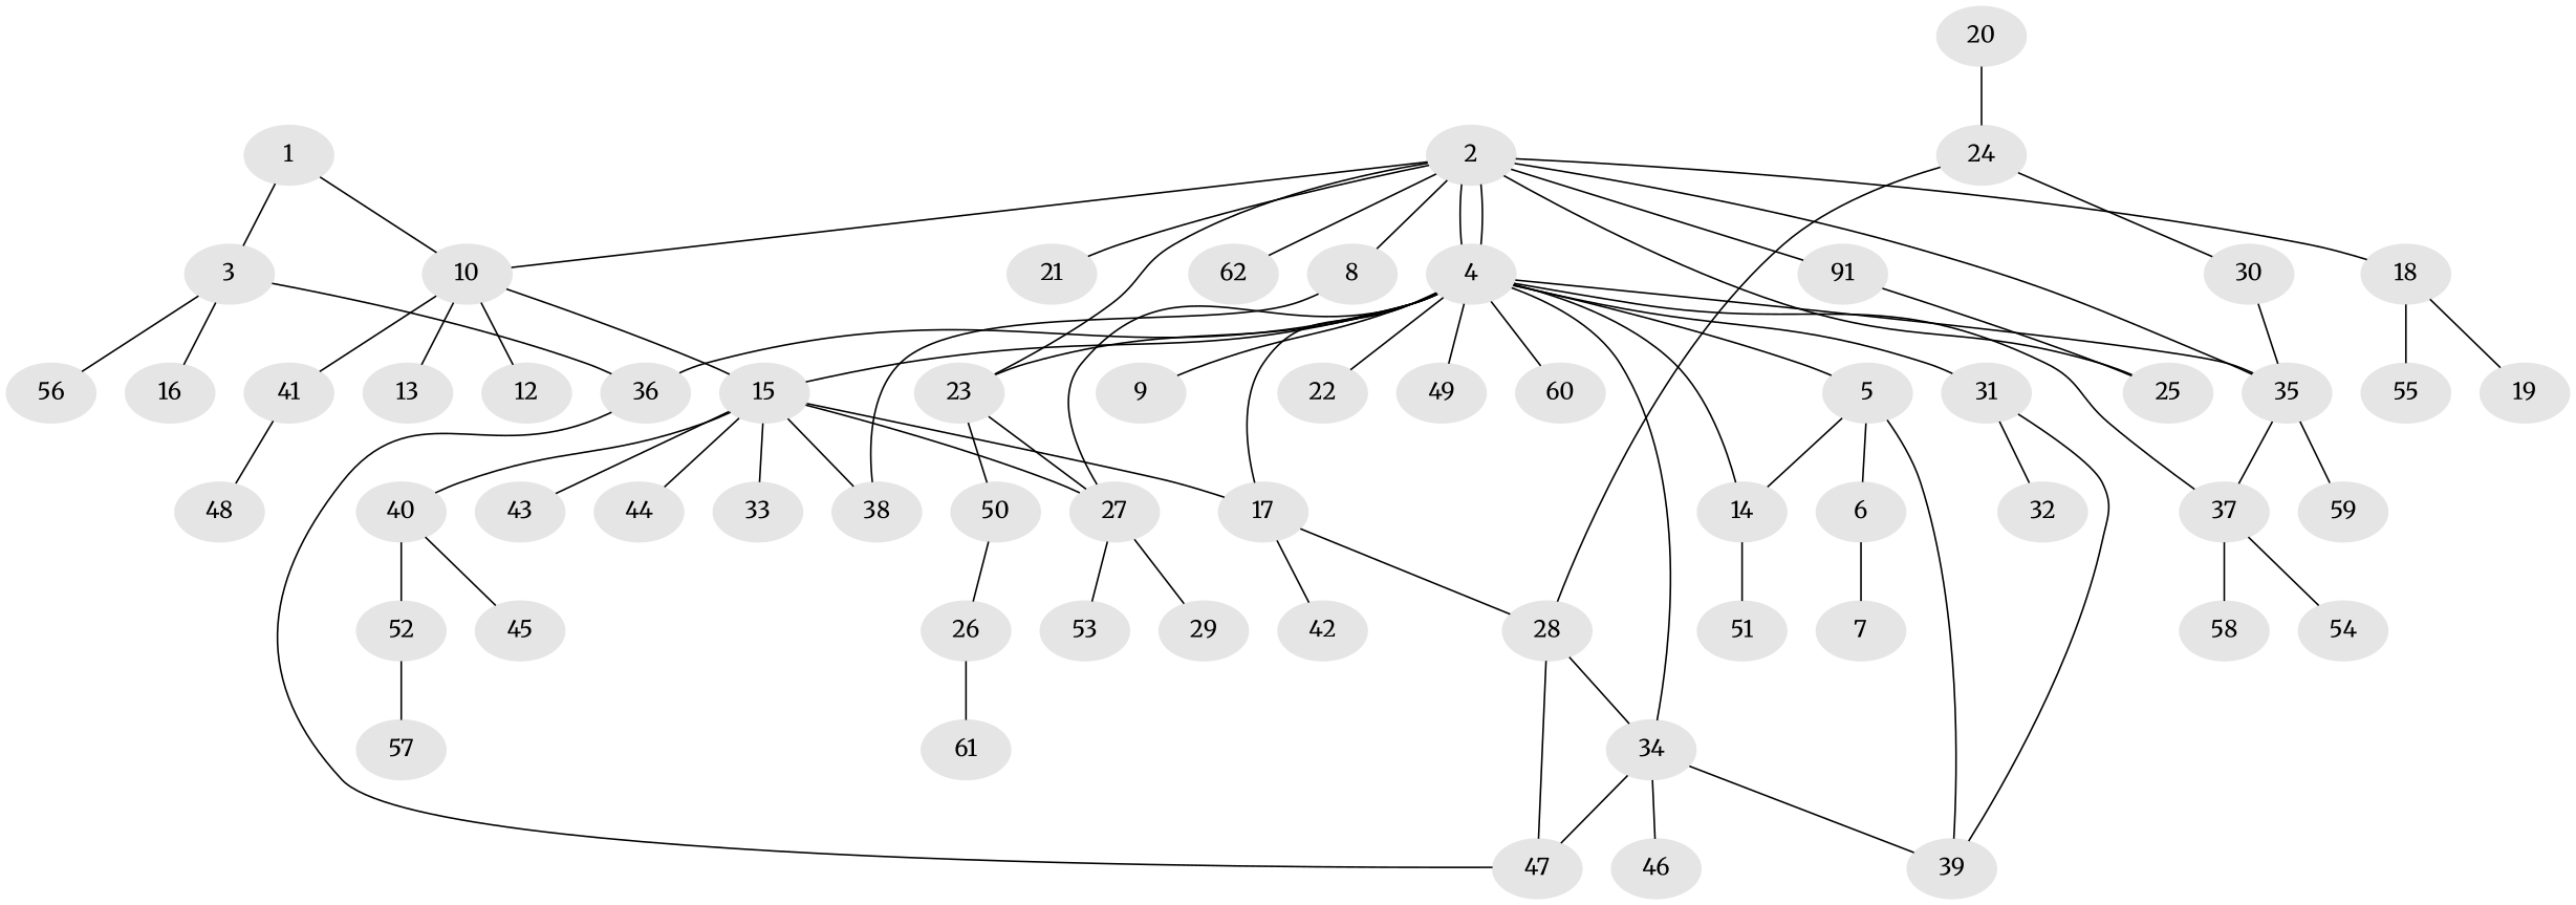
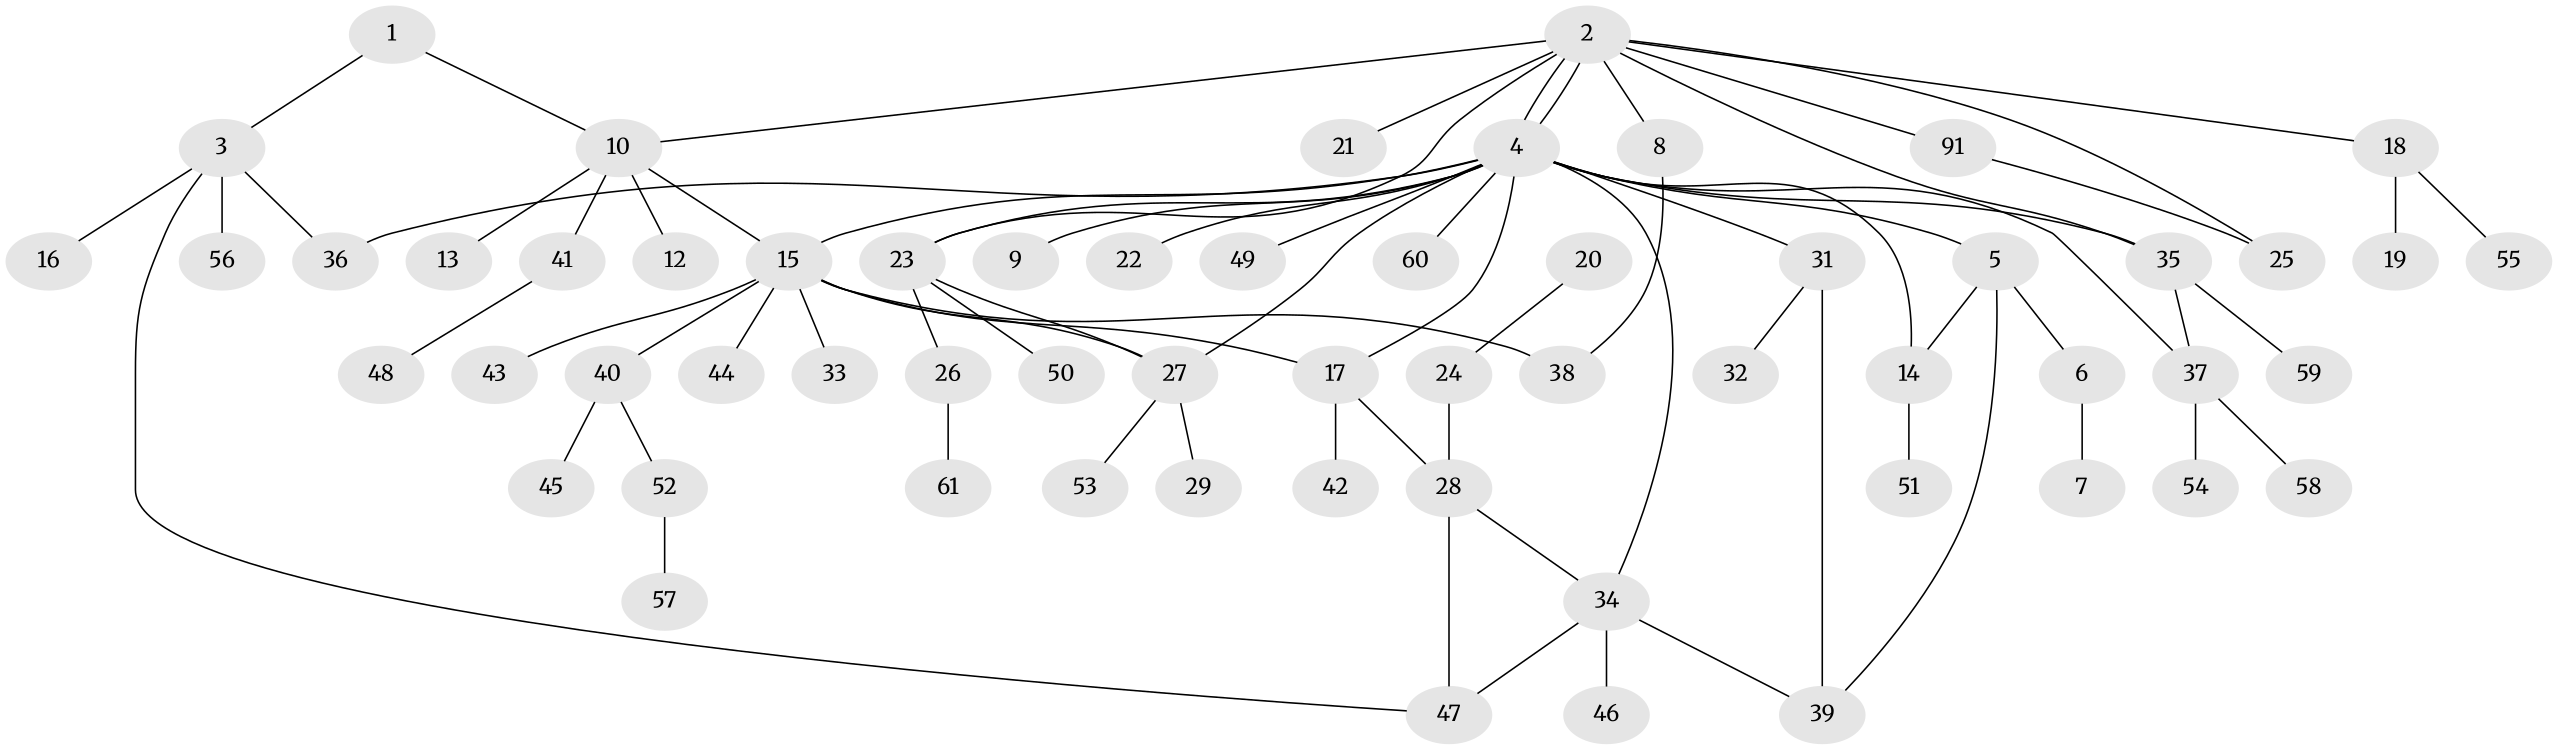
  graph {
    fontname=Merriweather
    node [color=gray90 fontname=Merriweather style=filled]
    edge [fontname=Merriweather]
    1
    3
    10
    2
    4
    8
    n7 [label=91]
    18
    21
    23
    35
-   62
    16
    36
    47
    56
    15
    12
    13
    41
    5
    9
    17
    22
    27
    31
    34
    37
    49
    60
    14
    38
    25
    19
    55
    26
    50
    59
    6
    39
    33
    40
    43
    44
    28
    42
    20
    24
    29
    53
    32
    46
    54
    58
    7
    51
    48
    45
    52
-   30
    61
    57
    1 -- 3
    1 -- 10
    3 -- 16
    3 -- 36
-   36 -- 47
+   3 -- 47
    3 -- 56
    10 -- 15
    10 -- 12
    10 -- 13
    10 -- 41
    2 -- 10
    2 -- 4
    2 -- 4
    2 -- 8
    2 -- n7
    2 -- 18
    2 -- 21
    2 -- 23
    2 -- 35
-   2 -- 62
    4 -- 23
    4 -- 35
    4 -- 36
    4 -- 15
    4 -- 5
    4 -- 9
    4 -- 17
    4 -- 22
    4 -- 27
    4 -- 31
    4 -- 34
    4 -- 37
    4 -- 49
    4 -- 60
    4 -- 14
    8 -- 38
    n7 -- 25
    18 -- 19
    18 -- 55
    23 -- 27
-   50 -- 26
+   23 -- 26
    23 -- 50
    35 -- 37
    35 -- 59
    15 -- 17
    15 -- 27
    15 -- 38
    15 -- 33
    15 -- 40
    15 -- 43
    15 -- 44
    41 -- 48
    5 -- 14
    5 -- 6
    5 -- 39
    17 -- 28
    17 -- 42
    27 -- 29
    27 -- 53
    31 -- 39
    31 -- 32
    34 -- 47
    34 -- 39
    34 -- 46
    37 -- 54
    37 -- 58
    14 -- 51
    25 -- 2
    26 -- 61
    6 -- 7
    40 -- 45
    40 -- 52
    28 -- 47
    28 -- 34
    20 -- 24
    24 -- 28
-   24 -- 30
    52 -- 57
-   30 -- 35
  }
